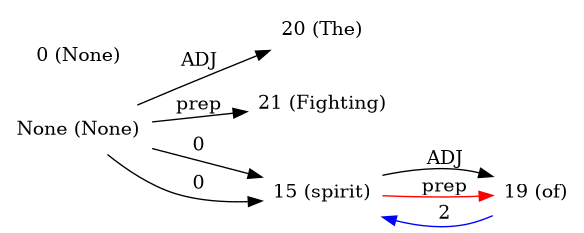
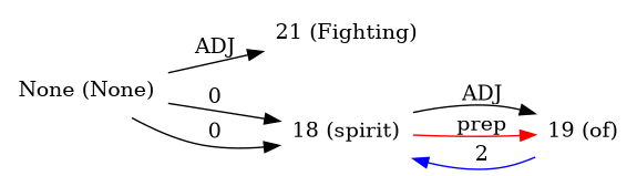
  digraph {
    rankdir=LR
    node [color=purple shape=plaintext]
    edge [dir=forward]
    n1 [label="None (None)"]
-   n2 [color=black label="20 (The)"]
    n3 [label="21 (Fighting)"]
-   n4 [color=gray40 label="15 (spirit)"]
+   n4 [color=gray40 label="18 (spirit)"]
    n5 [label="19 (of)"]
-   n6 [label="0 (None)"]
-   n1 -> n2 [label=ADJ]
-   n1 -> n3 [label=prep]
+   n1 -> n3 [label=ADJ]
    n1 -> n4 [label=0]
    n1 -> n4 [label=0]
    n4 -> n5 [label=ADJ]
    n4 -> n5 [color=red label=prep]
    n5 -> n4 [color=blue label=2]
  }
